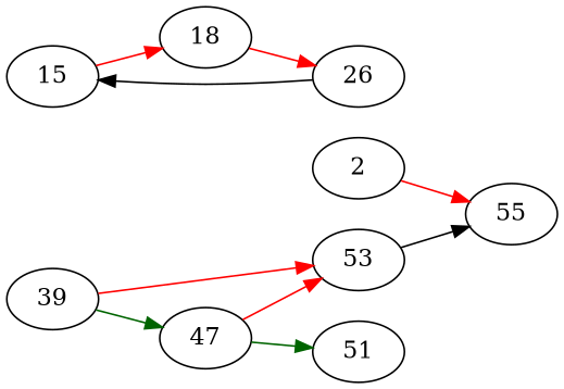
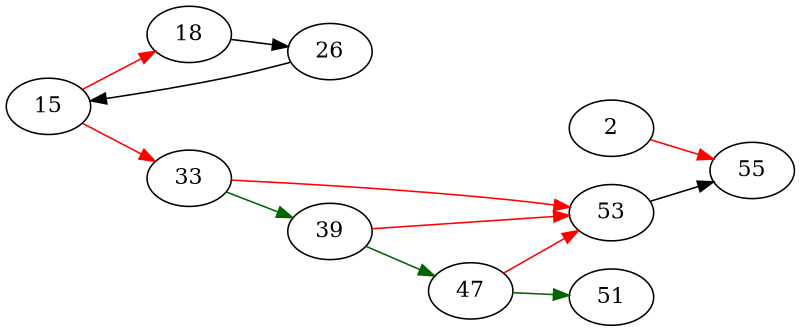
  strict digraph {
    rankdir=LR
    edge [color=red cond=false]
    2 [entry=true]
    n2 [label=55]
    15
    18
+   33
    26
    39
    53
    47
    51
    2 -> n2
    15 -> 18 [cond=true]
-   18 -> 26 [cond=""]
+   15 -> 33
+   18 -> 26 [color="" cond=""]
+   33 -> 39 [color=darkgreen cond=true]
+   33 -> 53
    26 -> 15 [color="" cond=""]
    39 -> 53
    39 -> 47 [color=darkgreen cond=true]
    53 -> n2 [color="" cond=""]
    47 -> 53
    47 -> 51 [color=darkgreen cond=true]
  }
